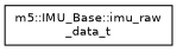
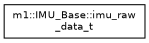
  digraph {
    rankdir=LR
-   n1 [color=black fillcolor=white fontname=Helvetica fontsize=10 height=0.2 label="m5::IMU_Base::imu_raw\l_data_t" shape=record style=filled width=0.4]
+   n1 [color=black fillcolor=white fontname=Helvetica fontsize=10 height=0.2 label="m1::IMU_Base::imu_raw\l_data_t" shape=record style=filled width=0.4]
  }
